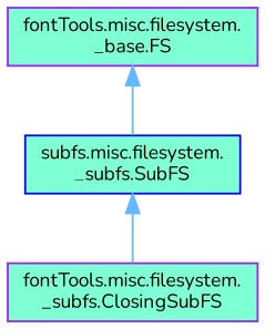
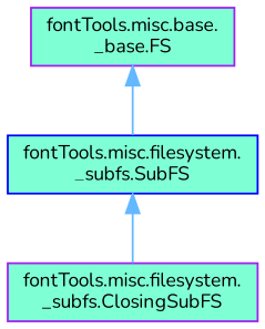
  digraph {
    fontname=Nunito
    node [color=purple fillcolor=aquamarine fontname=Nunito fontsize=10 shape=box style=filled]
    edge [color=steelblue1 dir=back fontname=Nunito fontsize=10 labelfontname=Helvetica labelfontsize=10 style=solid]
    n1 [fontcolor=black height=0.2 label="fontTools.misc.filesystem.\l_subfs.ClosingSubFS" width=0.4]
-   n2 [color=blue height=0.2 label="subfs.misc.filesystem.\l_subfs.SubFS" width=0.4]
-   n3 [height=0.2 label="fontTools.misc.filesystem.\l_base.FS" width=0.4]
+   n2 [color=blue height=0.2 label="fontTools.misc.filesystem.\l_subfs.SubFS" width=0.4]
+   n3 [height=0.2 label="fontTools.misc.base.\l_base.FS" width=0.4]
    n2 -> n1
    n3 -> n2
  }
